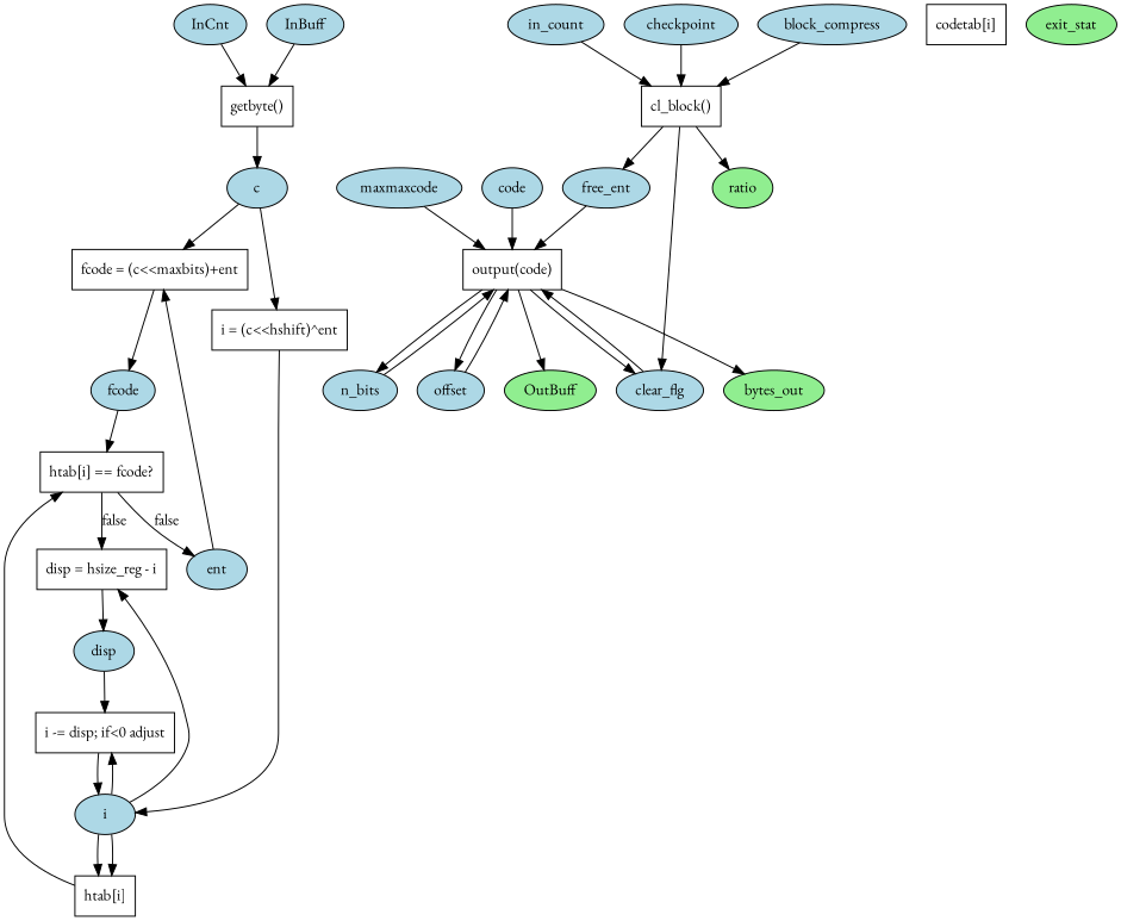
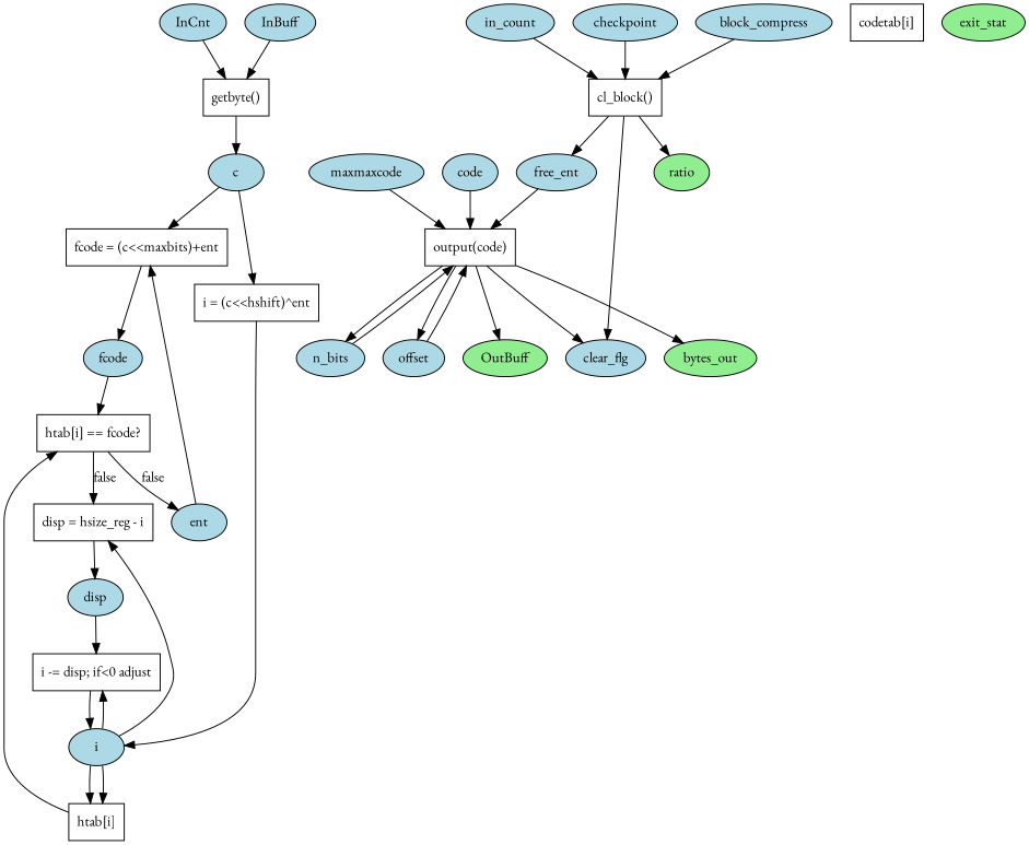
  digraph {
    fontname="EB Garamond"
    node [fillcolor=lightblue fontname="EB Garamond" shape=ellipse style=filled]
    edge [fontname="EB Garamond"]
    n1 [label=InCnt]
    n2 [label="getbyte()" shape=box fillcolor="" style=""]
    n3 [label=c]
    n4 [label=InBuff]
    n5 [label=ent]
    n6 [label="fcode = (c<<maxbits)+ent" shape=box fillcolor="" style=""]
    n7 [label=fcode]
    n8 [label="i = (c<<hshift)^ent" shape=box fillcolor="" style=""]
    n9 [label=i]
    n10 [label="htab[i] == fcode?" shape=box fillcolor="" style=""]
    n11 [label="disp = hsize_reg - i" shape=box fillcolor="" style=""]
    n12 [label="htab[i]" shape=box fillcolor="" style=""]
    n13 [label="i -= disp; if<0 adjust" shape=box fillcolor="" style=""]
    n14 [label=disp]
    n15 [label=free_ent]
    n16 [label="output(code)" shape=box fillcolor="" style=""]
    n17 [label=offset]
    n18 [label=n_bits]
    n19 [label=clear_flg]
    n20 [fillcolor=lightgreen label=OutBuff]
    n21 [fillcolor=lightgreen label=bytes_out]
    n22 [label=maxmaxcode]
    n23 [label=in_count]
    n24 [label="cl_block()" shape=box fillcolor="" style=""]
    ratio [fillcolor=lightgreen]
    n26 [label=checkpoint]
    n27 [label=block_compress]
    n28 [label=code]
    n29 [label="codetab[i]" shape=box fillcolor="" style=""]
    n30 [fillcolor=lightgreen label=exit_stat]
    n1 -> n2
    n2 -> n3
    n3 -> n6
    n3 -> n8
    n4 -> n2
    n5 -> n6
    n6 -> n7
    n7 -> n10
    n8 -> n9
    n9 -> n11
    n9 -> n12
    n9 -> n12
    n9 -> n13
    n10 -> n5 [label=false]
    n10 -> n11 [label=false]
    n11 -> n14
    n12 -> n10
    n13 -> n9
    n14 -> n13
    n15 -> n16
    n16 -> n17
    n16 -> n18
    n16 -> n19
    n16 -> n20
    n16 -> n21
    n17 -> n16
    n18 -> n16
-   n19 -> n16
    n22 -> n16
    n23 -> n24
    n24 -> n15
    n24 -> n19
    n24 -> ratio
    n26 -> n24
    n27 -> n24
    n28 -> n16
  }
